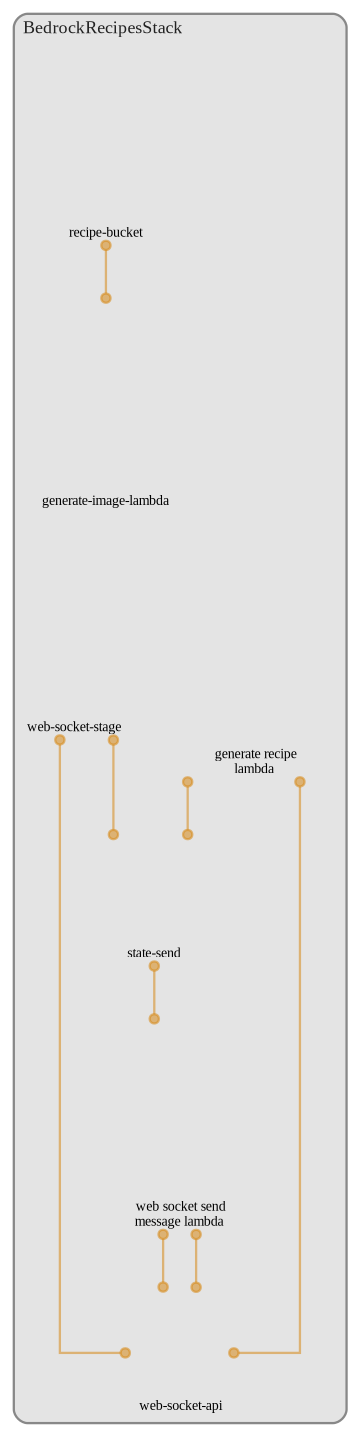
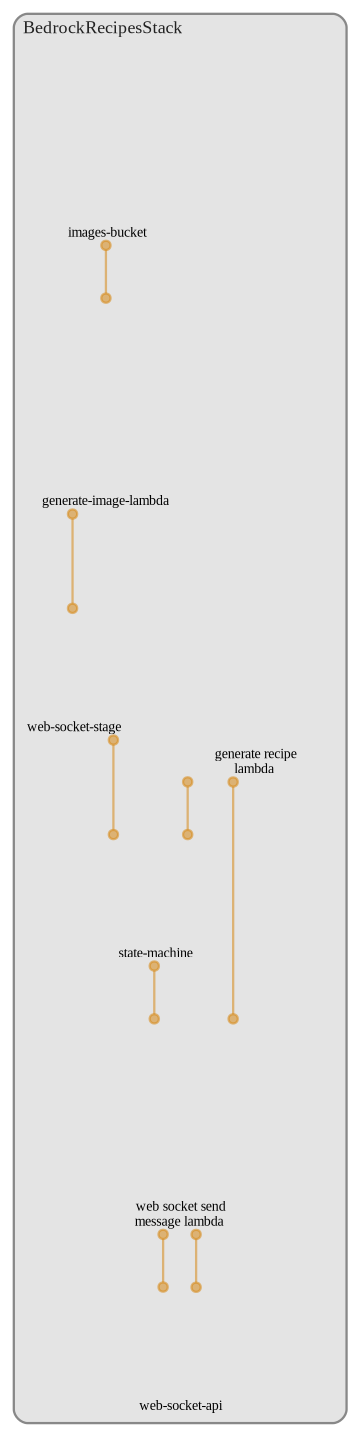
  digraph {
    compound=true
    fontcolor="#222222"
    fontname="Liberation Serif"
    fontsize=15
    nodesep=0.60
    rankdir=BT
    ranksep=0.75
    splines=ortho
    node [fixedsize=true fontname="Liberation Serif" fontsize=12 labelloc=b margin=8 penwidth=0 shape="node" style=rounded]
    edge [arrowhead=dot arrowtail=dot color="#D5871488" dir=both fontname="Liberation Serif" penwidth=2]
    n1 [height=1.466 label=" web-socket-api" width=1.2]
    n2 [height=1.466 label=" web-socket-stage" width=1.2]
-   n3 [height=2.266 label="recipe-bucket" width=2]
-   n4 [height=1.466 label="state-send" width=1.2]
+   n3 [height=2.266 label=" images-bucket" width=2]
+   n4 [height=1.466 label=" state-machine" width=1.2]
    n5 [height=2.4819999999999998 label=" web socket send\nmessage lambda" width=2]
    n6 [height=2.4819999999999998 label=" generate recipe\nlambda" width=2]
    n7 [height=2.4819999999999998 label="\ngenerate-image-lambda" width=2]
    subgraph sub_1 {
      subgraph cluster_2 {
        fillcolor="#e4e4e4"
        fontsize=16
        label=BedrockRecipesStack
        labeljust=l
        labelloc=b
        pencolor="#888888"
        penwidth=2
        style="filled,rounded"
        n1
        n2
        n3
        n4
        n5
        n6
        n7
      }
    }
    n1 -> n5
-   n2 -> n1
+   n2 -> n7
    n4 -> n2
    n4 -> n6
    n5 -> n1
    n5 -> n4
-   n6 -> n1
+   n6 -> n5
    n7 -> n3
  }
